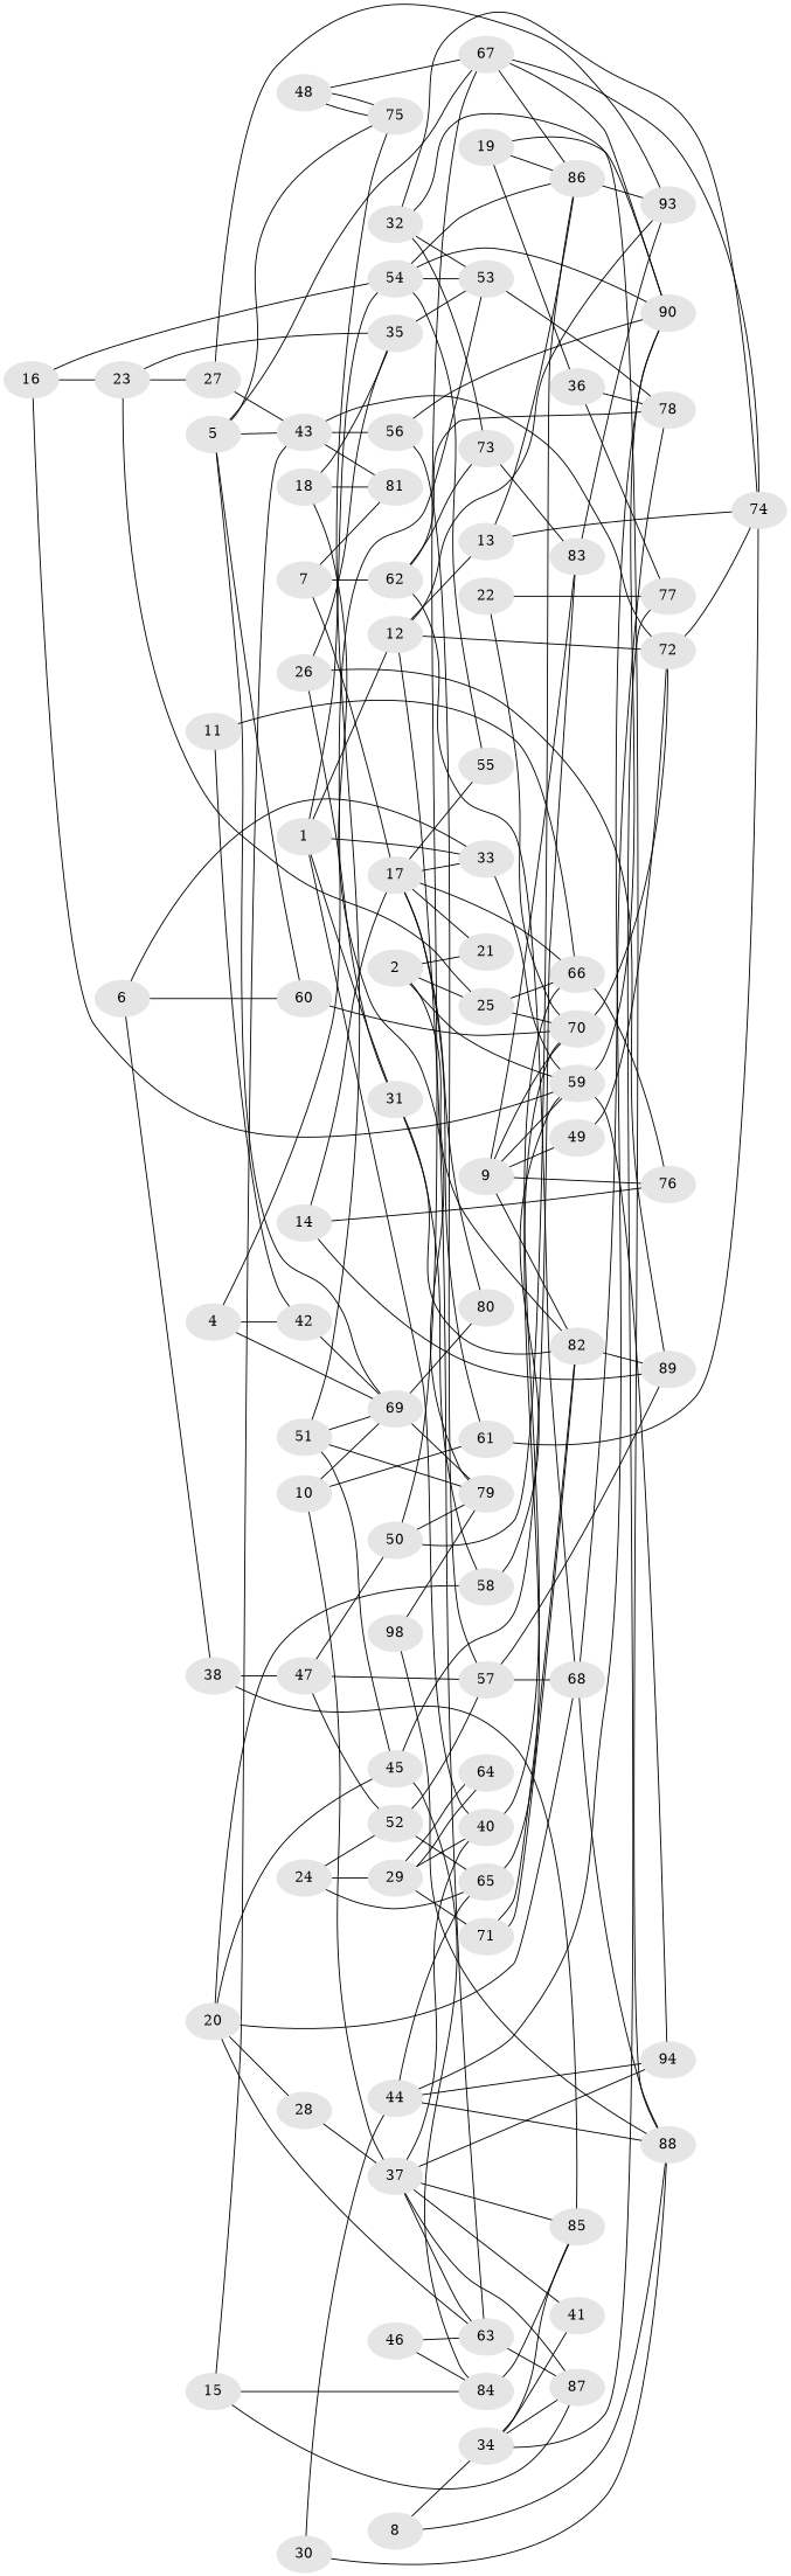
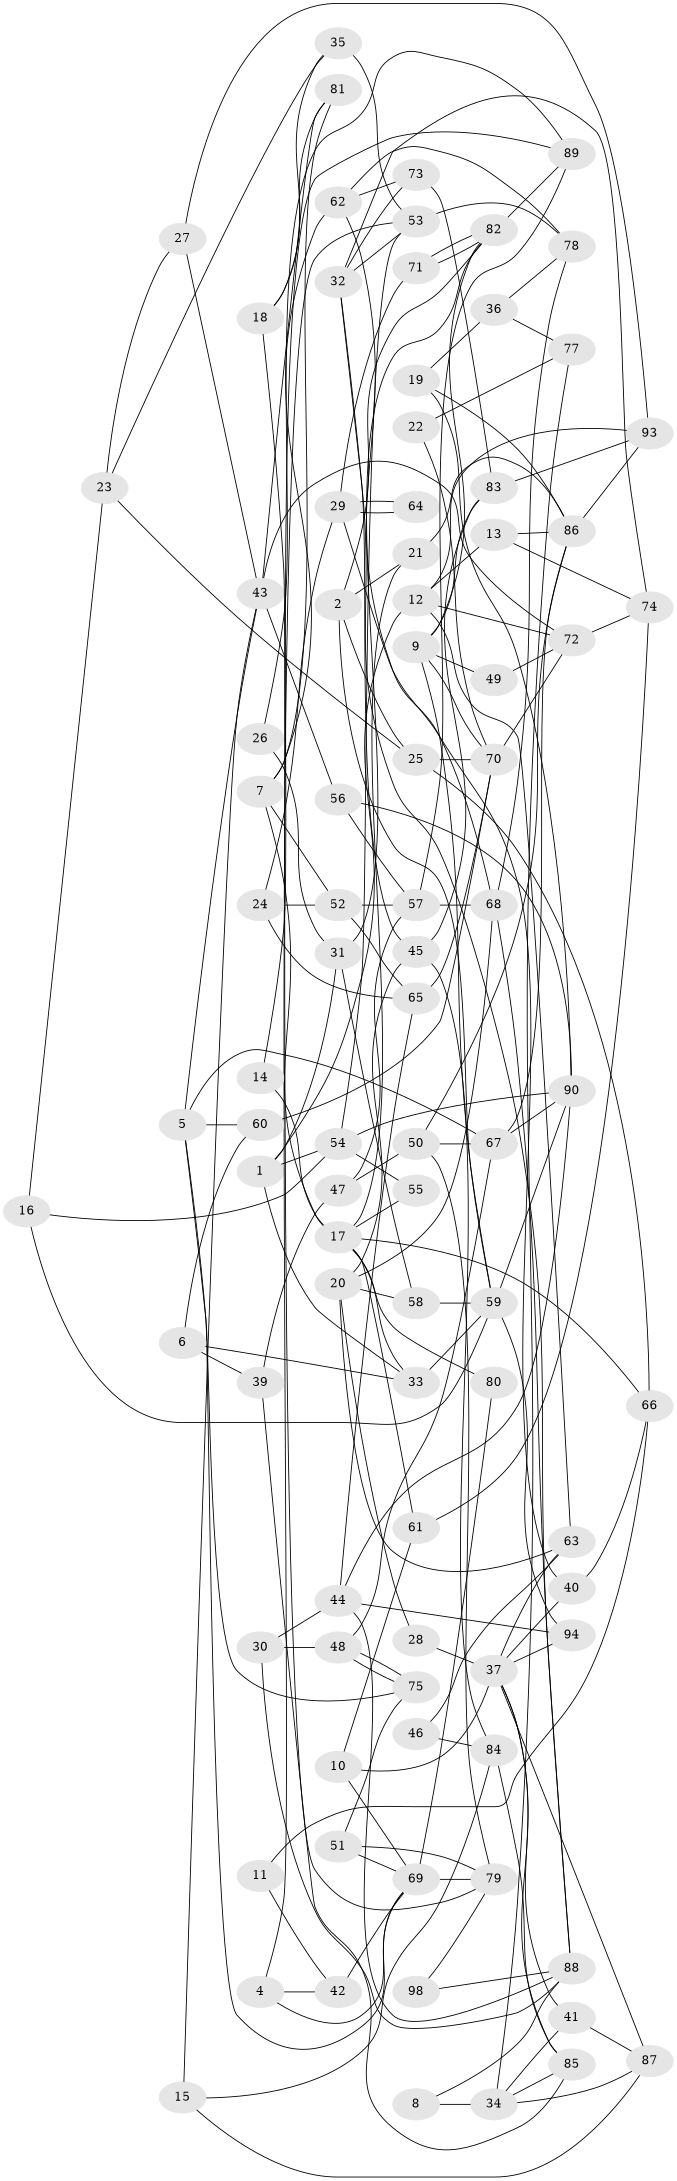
  graph {
    rankdir=LR
    node [color=gray90 style=filled]
    1
    12
    31
    33
    40
    54
    13
    63
    72
    n10 [label=93]
    82
    58
    59
    66
    53
    55
    90
    2
    21
    25
    86
    70
    n23 [label=94]
    89
    48
    67
    75
    4
    42
    69
    78
    80
    79
    5
    43
    60
    81
    56
    74
    6
-   39 [label=38]
+   39
    85
    47
    7
    17
    62
    61
    68
    73
    8
    34
    88
    87
    77
    41
    9
    49
-   76
    83
    10
    37
    26
    35
    11
    14
    15
    84
    16
    23
    27
    18
    19
    36
    20
    28
    45
    22
    24
    29
    52
    65
    64
    71
    57
    30
    44
    32
    n88 [label=98]
    50
    46
    51
    1 -- 12
    1 -- 31
    1 -- 33
-   1 -- 40
    1 -- 54
    12 -- 13
    12 -- 63
    12 -- 72
    12 -- n10
    31 -- 82
    31 -- 58
    33 -- 59
    40 -- 66
    54 -- 53
    54 -- 55
    54 -- 90
    13 -- 86
    13 -- 74
-   63 -- 87
+   41 -- 87
    72 -- 74
    82 -- 89
    58 -- 59
    59 -- 90
    59 -- n23
-   66 -- 76
    53 -- 78
    2 -- 82
    2 -- 59
    2 -- 21
    2 -- 25
-   54 -- 86
+   21 -- 86
    25 -- 66
    25 -- 70
    86 -- n10
    70 -- 72
    48 -- 67
    48 -- 75
    48 -- 75
    67 -- 90
    67 -- 86
-   67 -- 74
    4 -- 53
    4 -- 42
    4 -- 69
    42 -- 69
    69 -- 80
    69 -- 79
    5 -- 67
    5 -- 75
    5 -- 69
    5 -- 43
    5 -- 60
    43 -- 72
    43 -- 81
    43 -- 56
    60 -- 70
    56 -- 90
    56 -- 57
    6 -- 33
    6 -- 60
    6 -- 39
    39 -- 85
    39 -- 47
-   47 -- 52
+   7 -- 52
    47 -- 57
    47 -- 50
    7 -- 81
    7 -- 17
    7 -- 62
    17 -- 33
    17 -- 66
    17 -- 55
    17 -- 21
    17 -- 80
    17 -- 61
    62 -- 78
    62 -- 68
    62 -- 73
    61 -- 74
    68 -- 78
    68 -- 88
    73 -- 83
    8 -- 34
    8 -- 88
    34 -- 85
    34 -- 87
    34 -- 77
    34 -- 41
    9 -- 82
    9 -- 59
    9 -- 70
    9 -- 49
-   9 -- 76
    9 -- 83
    49 -- 72
    83 -- n10
    10 -- 69
    10 -- 61
    10 -- 37
    37 -- 40
    37 -- 63
    37 -- n23
    37 -- 85
    37 -- 87
    37 -- 41
    26 -- 31
    26 -- 89
-   26 -- 35
    35 -- 53
    11 -- 66
    11 -- 42
    14 -- 89
    14 -- 17
-   14 -- 76
    15 -- 43
    15 -- 87
    15 -- 84
    84 -- 85
    16 -- 54
    16 -- 59
    16 -- 23
    23 -- 25
    23 -- 35
    23 -- 27
    27 -- n10
    27 -- 43
    18 -- 79
    18 -- 81
    18 -- 35
    19 -- 90
    19 -- 86
    19 -- 36
    36 -- 78
    36 -- 77
    20 -- 63
    20 -- 58
    20 -- 68
    20 -- 28
    20 -- 45
    28 -- 37
    45 -- 83
    45 -- 84
    22 -- 70
    22 -- 77
    24 -- 29
    24 -- 52
    24 -- 65
    29 -- 40
    29 -- 64
    29 -- 64
    29 -- 71
    52 -- 65
    52 -- 57
    65 -- 70
    71 -- 82
    71 -- 82
    57 -- 89
    57 -- 68
+   30 -- 48
    30 -- 88
    30 -- 44
    44 -- 90
    44 -- n23
    44 -- 88
    44 -- 65
    32 -- 53
    32 -- 74
    32 -- 73
    32 -- 88
-   51 -- 45
+   32 -- 45
    n88 -- 79
    n88 -- 88
    50 -- 86
    50 -- 67
    50 -- 79
    46 -- 63
    46 -- 84
    51 -- 75
    51 -- 69
    51 -- 79
  }
